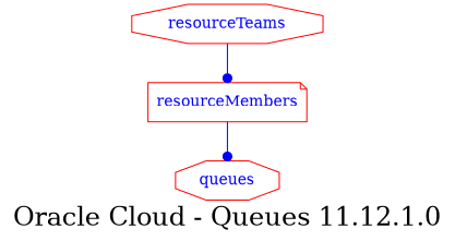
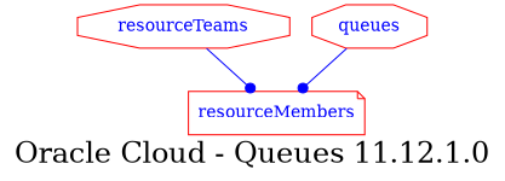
  digraph {
    fontsize=24
    label="Oracle Cloud - Queues 11.12.1.0"
    splines=true
    node [color=red fontcolor=blue shape=octagon]
    edge [arrowhead=dot arrowtail=none color=blue fontcolor=blue]
    resourceMembers [shape=note]
    resourceTeams
    queues
-   resourceMembers -> queues
+   queues -> resourceMembers
    resourceTeams -> resourceMembers
  }
